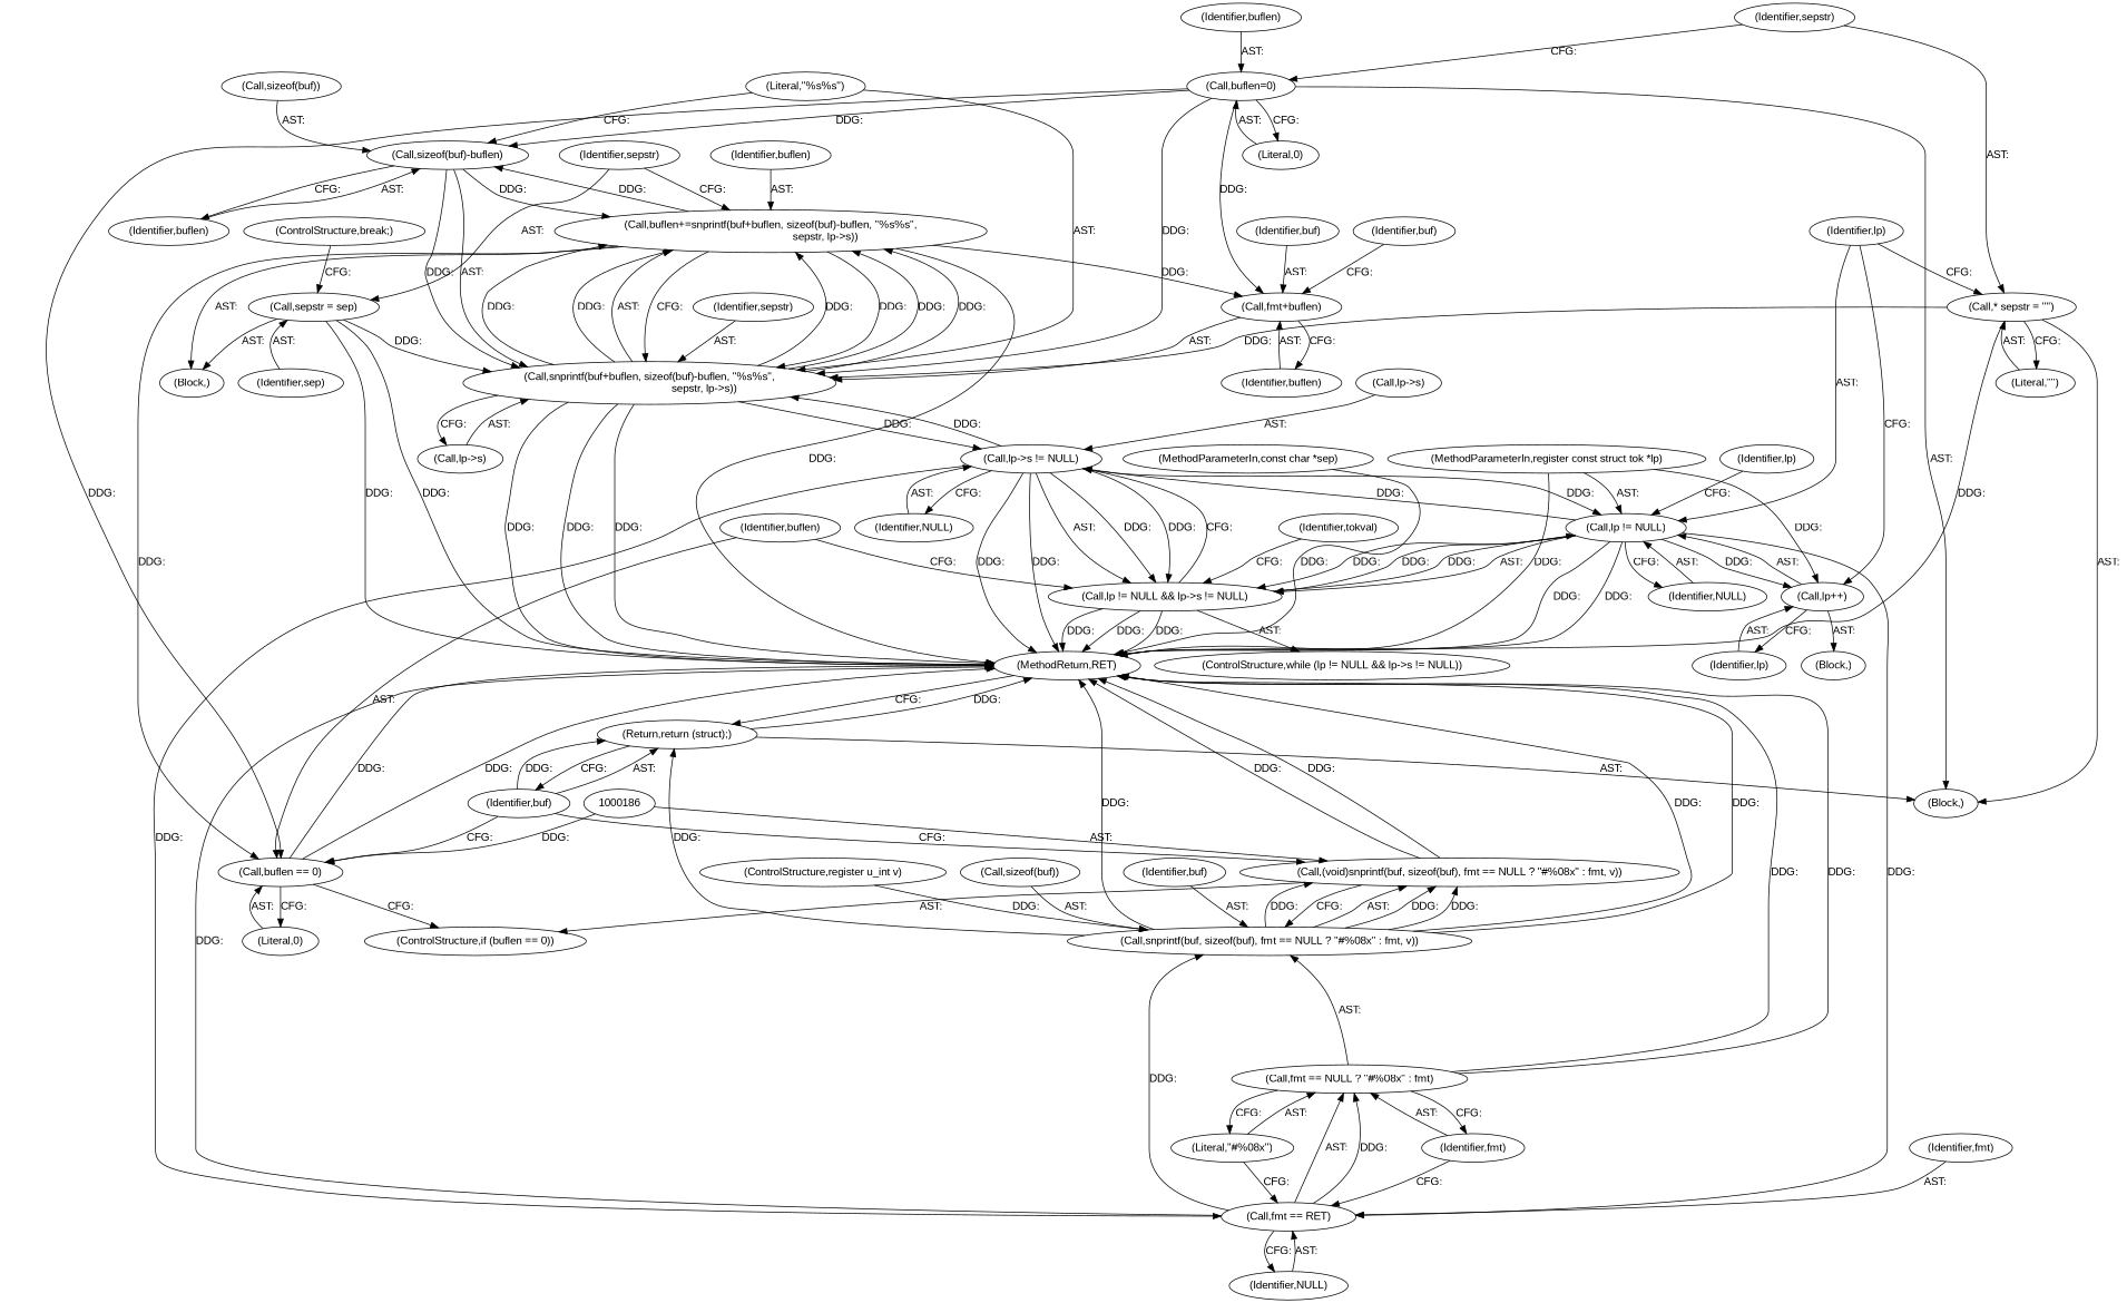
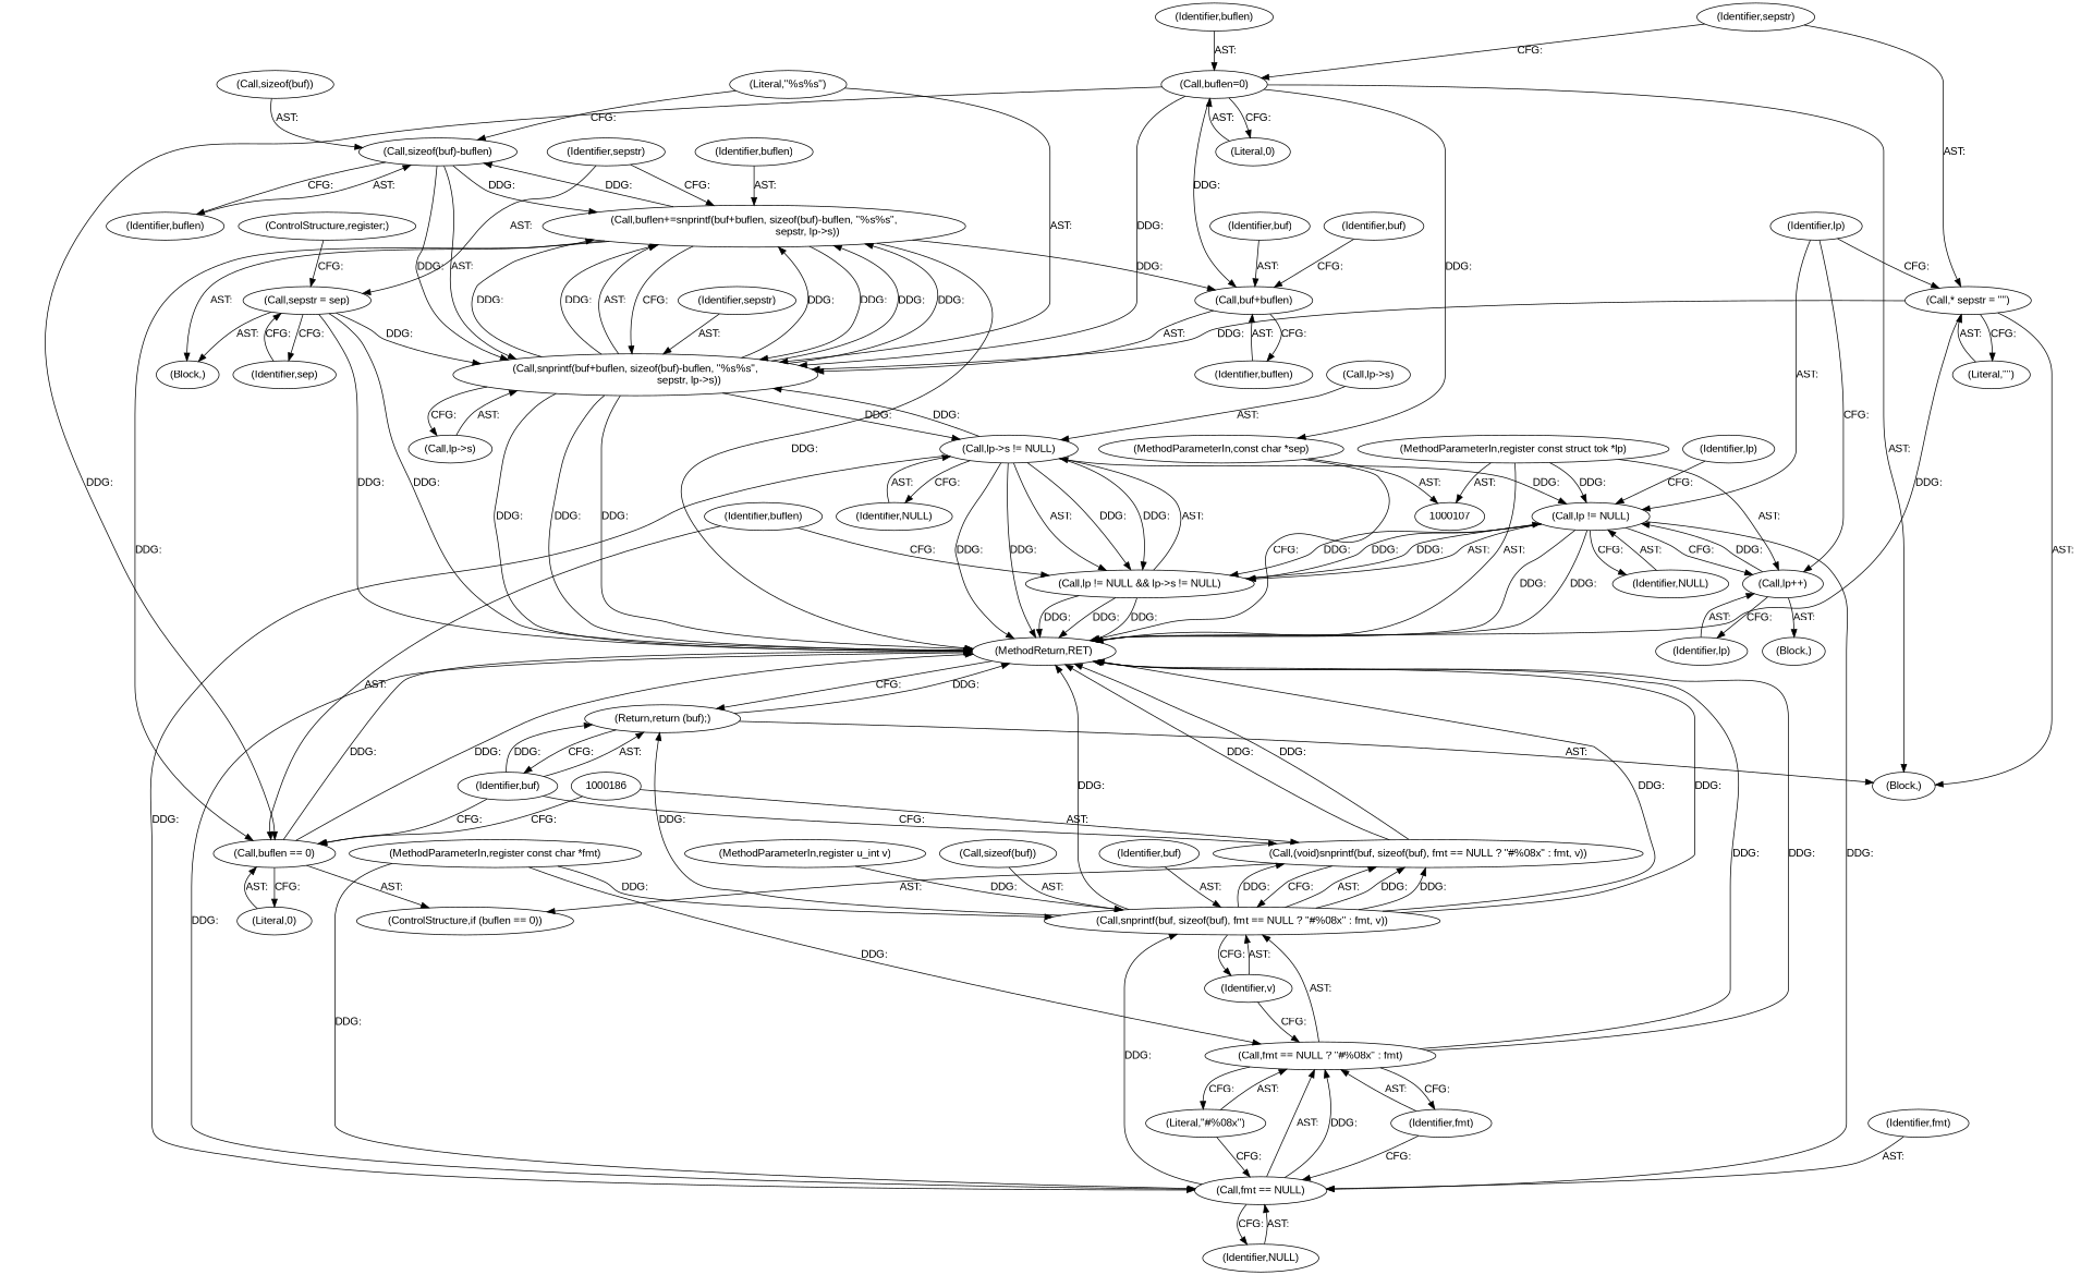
  digraph {
    fontname="Liberation Sans"
    node [fontname="Liberation Sans"]
    edge [fontname="Liberation Sans"]
    n1 [label="(Call,sizeof(buf)-buflen)"]
    n2 [label="(Call,buflen+=snprintf(buf+buflen, sizeof(buf)-buflen, \"%s%s\",\n                                     sepstr, lp->s))"]
    n3 [label="(Call,snprintf(buf+buflen, sizeof(buf)-buflen, \"%s%s\",\n                                     sepstr, lp->s))"]
    n4 [label="(Identifier,buflen)"]
-   n5 [label="(Call,fmt+buflen)"]
+   n5 [label="(Call,buf+buflen)"]
    n6 [label="(Call,buflen == 0)"]
    n7 [label="(Block,)"]
    n8 [label="(MethodReturn,RET)"]
    n9 [label="(Call,lp->s != NULL)"]
    n10 [label="(Call,lp->s)"]
    n11 [label="(Identifier,buflen)"]
    n12 [label="(ControlStructure,if (buflen == 0))"]
    n13 [label="(Literal,0)"]
-   n14 [label="(Return,return (struct);)"]
+   n14 [label="(Return,return (buf);)"]
    n15 [label="(Call,lp != NULL)"]
    n16 [label="(Call,lp != NULL && lp->s != NULL)"]
-   n17 [label="(Call,fmt == RET)"]
+   n17 [label="(Call,fmt == NULL)"]
    n18 [label="(Identifier,NULL)"]
    n19 [label="(Call,buflen=0)"]
    n20 [label="(Literal,0)"]
    n21 [label="(Block,)"]
    n22 [label="(Call,* sepstr = \"\")"]
    n23 [label="(Literal,\"\")"]
    n24 [label="(Call,sepstr = sep)"]
    n25 [label="(Identifier,sep)"]
    n26 [label="(MethodParameterIn,const char *sep)"]
+   1000107
    n28 [label="(Call,lp++)"]
    n29 [label="(Identifier,NULL)"]
-   n30 [label="(ControlStructure,while (lp != NULL && lp->s != NULL))"]
    n31 [label="(Call,snprintf(buf, sizeof(buf), fmt == NULL ? \"#%08x\" : fmt, v))"]
    n32 [label="(Call,fmt == NULL ? \"#%08x\" : fmt)"]
    n33 [label="(Identifier,NULL)"]
    n34 [label="(Identifier,lp)"]
    n35 [label="(Block,)"]
    n36 [label="(MethodParameterIn,register const struct tok *lp)"]
    n37 [label="(Call,(void)snprintf(buf, sizeof(buf), fmt == NULL ? \"#%08x\" : fmt, v))"]
+   n38 [label="(Identifier,v)"]
    n39 [label="(Literal,\"#%08x\")"]
    n40 [label="(Identifier,fmt)"]
    n41 [label="(Identifier,buf)"]
+   n42 [label="(MethodParameterIn,register const char *fmt)"]
    n43 [label="(Identifier,sepstr)"]
    n44 [label="(Call,sizeof(buf))"]
    n45 [label="(Identifier,buflen)"]
    n46 [label="(Identifier,buf)"]
-   n47 [label="(Identifier,tokval)"]
    n48 [label="(Identifier,sepstr)"]
    n49 [label="(Identifier,buflen)"]
-   n50 [label="(ControlStructure,register u_int v)"]
+   n50 [label="(MethodParameterIn,register u_int v)"]
    n51 [label="(Identifier,lp)"]
    n52 [label="(Call,lp->s)"]
    n53 [label="(Literal,\"%s%s\")"]
    n54 [label="(Identifier,sepstr)"]
    n55 [label="(Identifier,fmt)"]
    n56 [label="(Identifier,buflen)"]
    n57 [label="(Call,sizeof(buf))"]
-   n58 [label="(ControlStructure,break;)"]
+   n58 [label="(ControlStructure,register;)"]
    n59 [label="(Identifier,lp)"]
    n60 [label="(Identifier,buf)"]
    n61 [label="(Identifier,buf)"]
    1000186
    n1 -> n2 [label="DDG: "]
    n1 -> n3 [label="AST: "]
    n1 -> n3 [label="DDG: "]
    n1 -> n4 [label="CFG: "]
    n2 -> n1 [label="DDG: "]
    n2 -> n3 [label="CFG: "]
    n2 -> n3 [label="DDG: "]
    n2 -> n5 [label="DDG: "]
    n2 -> n6 [label="DDG: "]
    n2 -> n7 [label="AST: "]
    n2 -> n8 [label="DDG: "]
    n3 -> n2 [label="AST: "]
    n3 -> n2 [label="DDG: "]
    n3 -> n2 [label="DDG: "]
    n3 -> n2 [label="DDG: "]
    n3 -> n2 [label="DDG: "]
    n3 -> n2 [label="DDG: "]
    n3 -> n8 [label="DDG: "]
    n3 -> n8 [label="DDG: "]
    n3 -> n8 [label="DDG: "]
    n3 -> n9 [label="DDG: "]
    n3 -> n10 [label="CFG: "]
    n4 -> n1 [label="AST: "]
    n5 -> n3 [label="AST: "]
    n5 -> n11 [label="CFG: "]
    n6 -> n8 [label="DDG: "]
    n6 -> n8 [label="DDG: "]
-   n6 -> n12 [label="CFG: "]
+   n6 -> n12 [label="AST: "]
    n6 -> n13 [label="CFG: "]
    n8 -> n14 [label="CFG: "]
    n9 -> n3 [label="DDG: "]
    n9 -> n8 [label="DDG: "]
    n9 -> n8 [label="DDG: "]
    n9 -> n15 [label="DDG: "]
    n9 -> n16 [label="AST: "]
    n9 -> n16 [label="DDG: "]
    n9 -> n16 [label="DDG: "]
    n9 -> n17 [label="DDG: "]
    n9 -> n18 [label="CFG: "]
    n10 -> n3 [label="AST: "]
    n11 -> n5 [label="AST: "]
    n13 -> n6 [label="AST: "]
    n14 -> n8 [label="DDG: "]
    n14 -> n21 [label="AST: "]
    n14 -> n41 [label="CFG: "]
    n15 -> n8 [label="DDG: "]
    n15 -> n8 [label="DDG: "]
-   n15 -> n9 [label="DDG: "]
    n15 -> n16 [label="AST: "]
    n15 -> n16 [label="DDG: "]
    n15 -> n16 [label="DDG: "]
    n15 -> n17 [label="DDG: "]
-   n15 -> n28 [label="DDG: "]
+   n15 -> n28 [label="CFG: "]
    n15 -> n29 [label="CFG: "]
    n16 -> n8 [label="DDG: "]
    n16 -> n8 [label="DDG: "]
    n16 -> n8 [label="DDG: "]
-   n16 -> n9 [label="CFG: "]
+   n16 -> n9 [label="AST: "]
    n16 -> n15 [label="DDG: "]
-   n16 -> n30 [label="AST: "]
    n17 -> n8 [label="DDG: "]
    n17 -> n31 [label="DDG: "]
    n17 -> n32 [label="AST: "]
    n17 -> n32 [label="DDG: "]
    n17 -> n33 [label="CFG: "]
    n18 -> n9 [label="AST: "]
-   n19 -> n1 [label="DDG: "]
+   n19 -> n26 [label="DDG: "]
    n19 -> n3 [label="DDG: "]
    n19 -> n5 [label="DDG: "]
    n19 -> n6 [label="DDG: "]
    n19 -> n20 [label="CFG: "]
    n19 -> n21 [label="AST: "]
    n20 -> n19 [label="AST: "]
    n22 -> n3 [label="DDG: "]
    n22 -> n8 [label="DDG: "]
    n22 -> n21 [label="AST: "]
    n22 -> n23 [label="CFG: "]
    n23 -> n22 [label="AST: "]
    n24 -> n3 [label="DDG: "]
    n24 -> n7 [label="AST: "]
    n24 -> n8 [label="DDG: "]
    n24 -> n8 [label="DDG: "]
-   n25 -> n24 [label="AST: "]
-   n26 -> n8 [label="DDG: "]
-   n28 -> n15 [label="AST: "]
+   n24 -> n25 [label="CFG: "]
+   n25 -> n24 [label="CFG: "]
+   n26 -> n8 [label="CFG: "]
+   n26 -> 1000107 [label="AST: "]
+   n28 -> n15 [label="DDG: "]
    n28 -> n34 [label="CFG: "]
    n28 -> n35 [label="AST: "]
    n29 -> n15 [label="AST: "]
    n31 -> n8 [label="DDG: "]
    n31 -> n8 [label="DDG: "]
    n31 -> n8 [label="DDG: "]
    n31 -> n14 [label="DDG: "]
    n31 -> n37 [label="AST: "]
    n31 -> n37 [label="DDG: "]
    n31 -> n37 [label="DDG: "]
    n31 -> n37 [label="DDG: "]
+   n31 -> n38 [label="CFG: "]
    n32 -> n8 [label="DDG: "]
    n32 -> n8 [label="DDG: "]
    n32 -> n31 [label="AST: "]
    n32 -> n39 [label="CFG: "]
    n32 -> n40 [label="CFG: "]
    n33 -> n17 [label="AST: "]
    n34 -> n28 [label="AST: "]
-   n36 -> n8 [label="DDG: "]
-   n36 -> n15 [label="AST: "]
-   n36 -> n28 [label="DDG: "]
+   n36 -> n8 [label="AST: "]
+   n36 -> n15 [label="DDG: "]
+   n36 -> 1000107 [label="AST: "]
+   n36 -> n28 [label="AST: "]
    n37 -> n8 [label="DDG: "]
    n37 -> n8 [label="DDG: "]
    n37 -> n12 [label="AST: "]
    n37 -> n31 [label="CFG: "]
+   n38 -> n31 [label="AST: "]
+   n38 -> n32 [label="CFG: "]
    n39 -> n17 [label="CFG: "]
    n39 -> n32 [label="AST: "]
    n40 -> n17 [label="CFG: "]
    n40 -> n32 [label="AST: "]
    n41 -> n6 [label="CFG: "]
    n41 -> n14 [label="AST: "]
    n41 -> n14 [label="DDG: "]
    n41 -> n37 [label="CFG: "]
+   n42 -> n17 [label="DDG: "]
+   n42 -> n31 [label="DDG: "]
+   n42 -> n32 [label="DDG: "]
    n43 -> n19 [label="CFG: "]
    n43 -> n22 [label="AST: "]
    n44 -> n1 [label="AST: "]
    n45 -> n19 [label="AST: "]
    n46 -> n5 [label="AST: "]
-   n47 -> n16 [label="CFG: "]
    n48 -> n3 [label="AST: "]
    n49 -> n6 [label="AST: "]
    n49 -> n16 [label="CFG: "]
    n50 -> n31 [label="DDG: "]
    n51 -> n15 [label="CFG: "]
    n52 -> n9 [label="AST: "]
    n53 -> n1 [label="CFG: "]
    n53 -> n3 [label="AST: "]
    n54 -> n2 [label="CFG: "]
    n54 -> n24 [label="AST: "]
    n55 -> n17 [label="AST: "]
    n56 -> n2 [label="AST: "]
    n57 -> n31 [label="AST: "]
    n58 -> n24 [label="CFG: "]
    n59 -> n15 [label="AST: "]
    n59 -> n22 [label="CFG: "]
    n59 -> n28 [label="CFG: "]
    n60 -> n31 [label="AST: "]
    n61 -> n5 [label="CFG: "]
-   1000186 -> n6 [label="DDG: "]
+   1000186 -> n6 [label="CFG: "]
    1000186 -> n37 [label="AST: "]
  }
